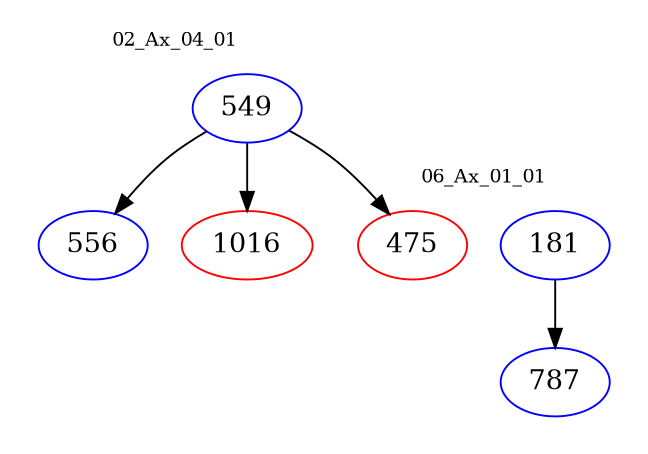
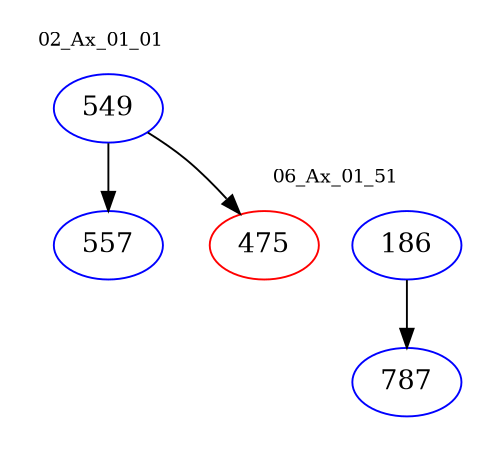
  digraph {
    node [color=blue]
    edge [color=black]
-   n1 [label=181]
+   n1 [label=186]
    n2 [label=787]
    n3 [color=red label=475]
    n4 [label=549]
-   n5 [label=556]
-   n6 [color=red label=1016]
+   n5 [label=557]
    subgraph cluster_1 {
      color=white
      fontsize=10
-     label="06_Ax_01_01"
+     label="06_Ax_01_51"
      n1
      n2
      n3
    }
    subgraph cluster_2 {
      color=white
      fontsize=10
-     label="02_Ax_04_01"
+     label="02_Ax_01_01"
      n4
      n5
-     n6
    }
    n1 -> n2
    n4 -> n3
    n4 -> n5
-   n4 -> n6
  }
